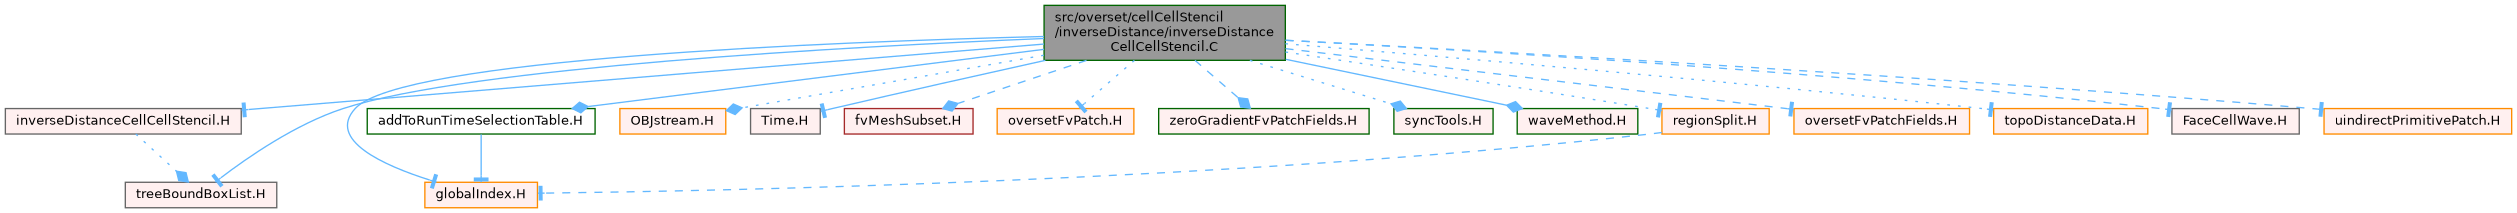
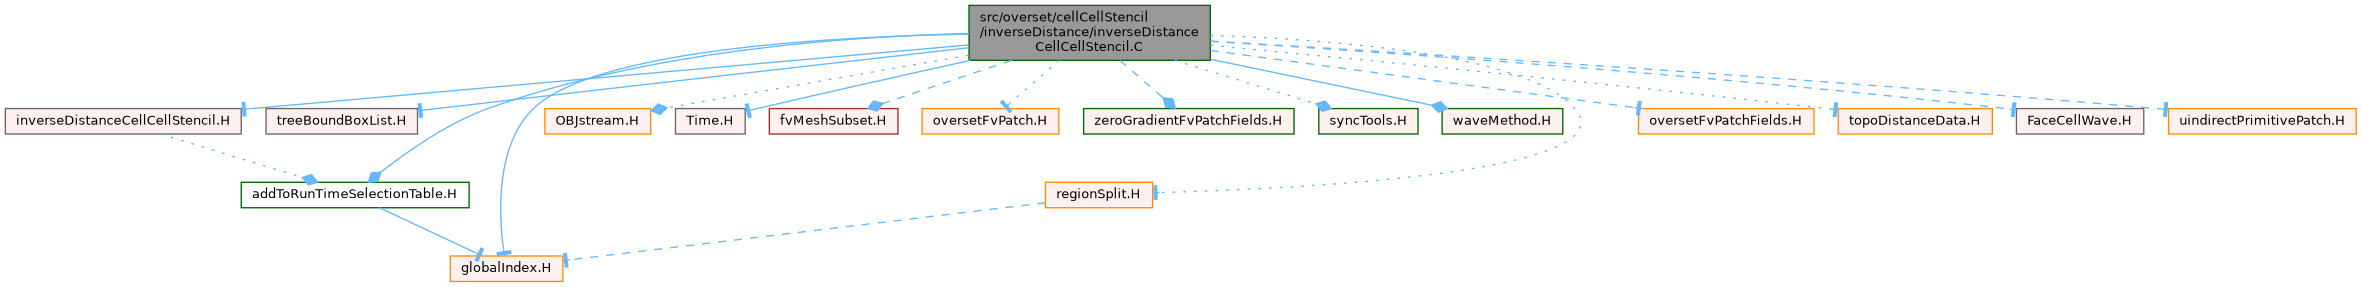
  digraph {
    node [color=darkorange fillcolor="#FFF0F0" fontname=Helvetica fontsize=10 shape=box style=filled]
    edge [arrowhead=tee color=steelblue1 fontname=Helvetica fontsize=10 labelfontname=Helvetica labelfontsize=10 style=solid]
    n1 [color=darkgreen fillcolor=grey60 fontcolor=black height=0.2 label="src/overset/cellCellStencil\l/inverseDistance/inverseDistance\lCellCellStencil.C" width=0.4]
    n2 [color=gray40 height=0.2 label="inverseDistanceCellCellStencil.H" width=0.4]
    n3 [color=gray40 height=0.2 label="treeBoundBoxList.H" width=0.4]
    n4 [height=0.2 label="globalIndex.H" width=0.4]
    n5 [color=darkgreen fillcolor=white height=0.2 label="addToRunTimeSelectionTable.H" width=0.4]
    n6 [height=0.2 label="OBJstream.H" width=0.4]
    n7 [color=gray40 height=0.2 label="Time.H" width=0.4]
    n8 [color=brown height=0.2 label="fvMeshSubset.H" width=0.4]
    n9 [height=0.2 label="oversetFvPatch.H" width=0.4]
    n10 [color=darkgreen height=0.2 label="zeroGradientFvPatchFields.H" width=0.4]
    n11 [color=darkgreen height=0.2 label="syncTools.H" width=0.4]
    n12 [color=darkgreen height=0.2 label="waveMethod.H" width=0.4]
    n13 [height=0.2 label="regionSplit.H" width=0.4]
    n14 [height=0.2 label="oversetFvPatchFields.H" width=0.4]
    n15 [height=0.2 label="topoDistanceData.H" width=0.4]
    n16 [color=gray40 height=0.2 label="FaceCellWave.H" width=0.4]
    n17 [height=0.2 label="uindirectPrimitivePatch.H" width=0.4]
    n1 -> n2
    n1 -> n3
    n1 -> n4
    n1 -> n5 [arrowhead=diamond]
    n1 -> n6 [arrowhead=diamond style=dotted]
    n1 -> n7
    n1 -> n8 [arrowhead=diamond style=dashed]
    n1 -> n9 [style=dotted]
    n1 -> n10 [arrowhead=diamond style=dashed]
    n1 -> n11 [arrowhead=diamond style=dotted]
    n1 -> n12 [arrowhead=diamond]
    n1 -> n13 [style=dotted]
    n1 -> n14 [style=dashed]
    n1 -> n15 [style=dotted]
    n1 -> n16 [style=dashed]
    n1 -> n17 [style=dashed]
-   n2 -> n3 [arrowhead=diamond style=dotted]
+   n2 -> n5 [arrowhead=diamond style=dotted]
    n5 -> n4
    n13 -> n4 [style=dashed]
  }
